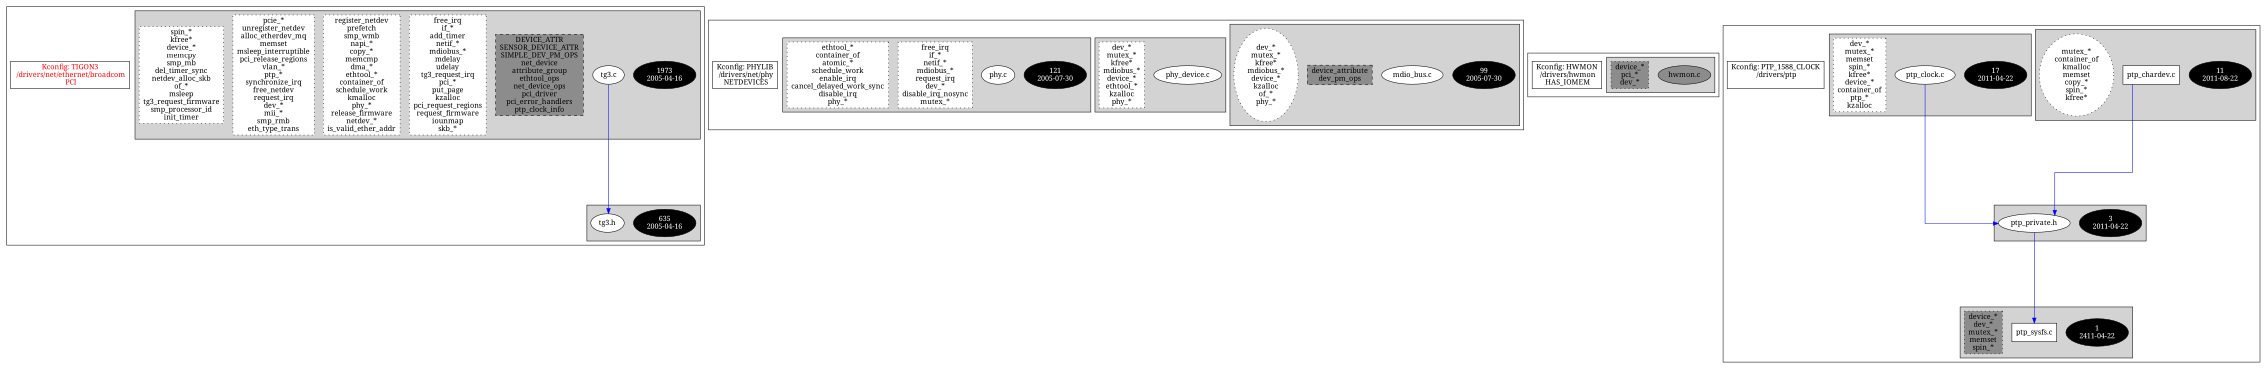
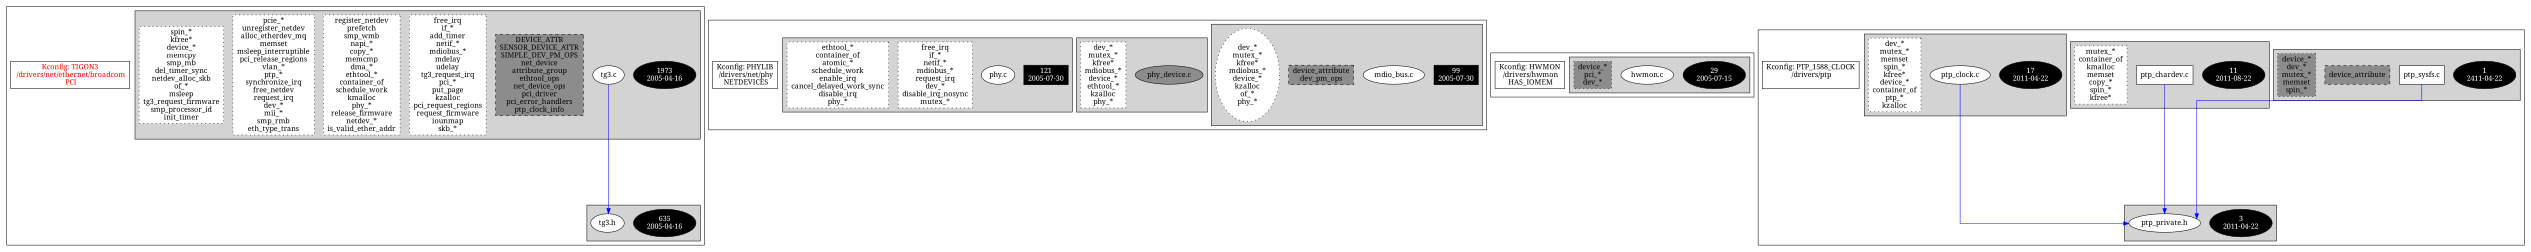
  digraph {
    fontname="Noto Serif"
    ranksep=2
    splines=ortho
    node [fillcolor=white fontcolor=black fontname="Noto Serif" style=filled shape=box]
    edge [color=blue fontname="Noto Serif"]
    n1 [fillcolor=black fontcolor=white label="635\n2005-04-16" shape=""]
    n2 [label="tg3.h\n" shape=""]
    n3 [fillcolor=black fontcolor=white label="1973\n2005-04-16" shape=""]
    n4 [label="tg3.c\n" shape=""]
    n5 [fillcolor=grey55 label="DEVICE_ATTR\nSENSOR_DEVICE_ATTR\nSIMPLE_DEV_PM_OPS\nnet_device\nattribute_group\nethtool_ops\nnet_device_ops\npci_driver\npci_error_handlers\nptp_clock_info\n" style="filled,dashed"]
    n6 [label="free_irq\nif_*\nadd_timer\nnetif_*\nmdiobus_*\nmdelay\nudelay\ntg3_request_irq\npci_*\nput_page\nkzalloc\npci_request_regions\nrequest_firmware\niounmap\nskb_*\n" style="filled,dotted"]
    n7 [label="register_netdev\nprefetch\nsmp_wmb\nnapi_*\ncopy_*\nmemcmp\ndma_*\nethtool_*\ncontainer_of\nschedule_work\nkmalloc\nphy_*\nrelease_firmware\nnetdev_*\nis_valid_ether_addr\n" style="filled,dotted"]
    n8 [label="pcie_*\nunregister_netdev\nalloc_etherdev_mq\nmemset\nmsleep_interruptible\npci_release_regions\nvlan_*\nptp_*\nsynchronize_irq\nfree_netdev\nrequest_irq\ndev_*\nmii_*\nsmp_rmb\neth_type_trans\n" style="filled,dotted"]
    n9 [label="spin_*\nkfree*\ndevice_*\nmemcpy\nsmp_mb\ndel_timer_sync\nnetdev_alloc_skb\nof_*\nmsleep\ntg3_request_firmware\nsmp_processor_id\ninit_timer\n" style="filled,dotted"]
    n10 [fontcolor=red label="Kconfig: TIGON3\n /drivers/net/ethernet/broadcom\n  PCI " fillcolor="" style=""]
-   n11 [fillcolor=black fontcolor=white label="99\n2005-07-30" shape=""]
+   n11 [fillcolor=black fontcolor=white label="99\n2005-07-30"]
    n12 [label="mdio_bus.c\n" shape=""]
    n13 [fillcolor=grey55 label="device_attribute\ndev_pm_ops\n" style="filled,dashed"]
    n14 [label="dev_*\nmutex_*\nkfree*\nmdiobus_*\ndevice_*\nkzalloc\nof_*\nphy_*\n" shape=ellipse style="filled,dotted"]
-   n15 [label="phy_device.c\n" shape=""]
+   n15 [fillcolor=grey55 label="phy_device.c\n" shape=""]
    n16 [label="dev_*\nmutex_*\nkfree*\nmdiobus_*\ndevice_*\nethtool_*\nkzalloc\nphy_*\n" style="filled,dotted"]
-   n17 [fillcolor=black fontcolor=white label="121\n2005-07-30" shape=""]
+   n17 [fillcolor=black fontcolor=white label="121\n2005-07-30"]
    n18 [label="phy.c\n" shape=""]
    n19 [label="free_irq\nif_*\nnetif_*\nmdiobus_*\nrequest_irq\ndev_*\ndisable_irq_nosync\nmutex_*\n" style="filled,dotted"]
    n20 [label="ethtool_*\ncontainer_of\natomic_*\nschedule_work\nenable_irq\ncancel_delayed_work_sync\ndisable_irq\nphy_*\n" style="filled,dotted"]
    n21 [label="Kconfig: PHYLIB\n /drivers/net/phy\n  NETDEVICES " fillcolor="" fontcolor="" style=""]
-   n23 [fillcolor=grey55 label="hwmon.c\n" shape=""]
+   n22 [fillcolor=black fontcolor=white label="29\n2005-07-15" shape=""]
+   n23 [label="hwmon.c\n" shape=""]
    n24 [fillcolor=grey55 label="device_*\npci_*\ndev_*\n" style="filled,dotted"]
    n25 [label="Kconfig: HWMON\n /drivers/hwmon\n  HAS_IOMEM " fillcolor="" fontcolor="" style=""]
    n26 [fillcolor=black fontcolor=white label="1\n2411-04-22" shape=""]
    n27 [label="ptp_sysfs.c\n"]
+   n28 [fillcolor=grey55 label="device_attribute\n" style="filled,dashed"]
    n29 [fillcolor=grey55 label="device_*\ndev_*\nmutex_*\nmemset\nspin_*\n" style="filled,dotted"]
    n30 [fillcolor=black fontcolor=white label="3\n2011-04-22" shape=""]
    n31 [label="ptp_private.h\n" shape=""]
    n32 [fillcolor=black fontcolor=white label="11\n2011-08-22" shape=""]
    n33 [label="ptp_chardev.c\n"]
-   n34 [label="mutex_*\ncontainer_of\nkmalloc\nmemset\ncopy_*\nspin_*\nkfree*\n" shape=ellipse style="filled,dotted"]
+   n34 [label="mutex_*\ncontainer_of\nkmalloc\nmemset\ncopy_*\nspin_*\nkfree*\n" style="filled,dotted"]
    n35 [fillcolor=black fontcolor=white label="17\n2011-04-22" shape=""]
    n36 [label="ptp_clock.c\n" shape=""]
    n37 [label="dev_*\nmutex_*\nmemset\nspin_*\nkfree*\ndevice_*\ncontainer_of\nptp_*\nkzalloc\n" style="filled,dotted"]
    n38 [label="Kconfig: PTP_1588_CLOCK\n /drivers/ptp\n " fillcolor="" fontcolor="" style=""]
    subgraph cluster_1 {
      n10
      subgraph cluster_2 {
        style=filled
        n1
        n2
      }
      subgraph cluster_3 {
        style=filled
        n3
        n4
        n5
        n6
        n7
        n8
        n9
      }
    }
    subgraph cluster_4 {
      n21
      subgraph cluster_5 {
        style=filled
        n11
        n12
        n13
        n14
      }
      subgraph cluster_6 {
        style=filled
        n15
        n16
      }
      subgraph cluster_7 {
        style=filled
        n17
        n18
        n19
        n20
      }
    }
    subgraph cluster_8 {
      n25
      subgraph cluster_9 {
        style=filled
+       n22
        n23
        n24
      }
    }
    subgraph cluster_10 {
      n38
      subgraph cluster_11 {
        style=filled
        n26
        n27
+       n28
        n29
      }
      subgraph cluster_12 {
        style=filled
        n30
        n31
      }
      subgraph cluster_13 {
        style=filled
        n32
        n33
        n34
      }
      subgraph cluster_14 {
        style=filled
        n35
        n36
        n37
      }
    }
    n4 -> n2
-   n31 -> n27
+   n27 -> n31
    n33 -> n31
    n36 -> n31
  }
